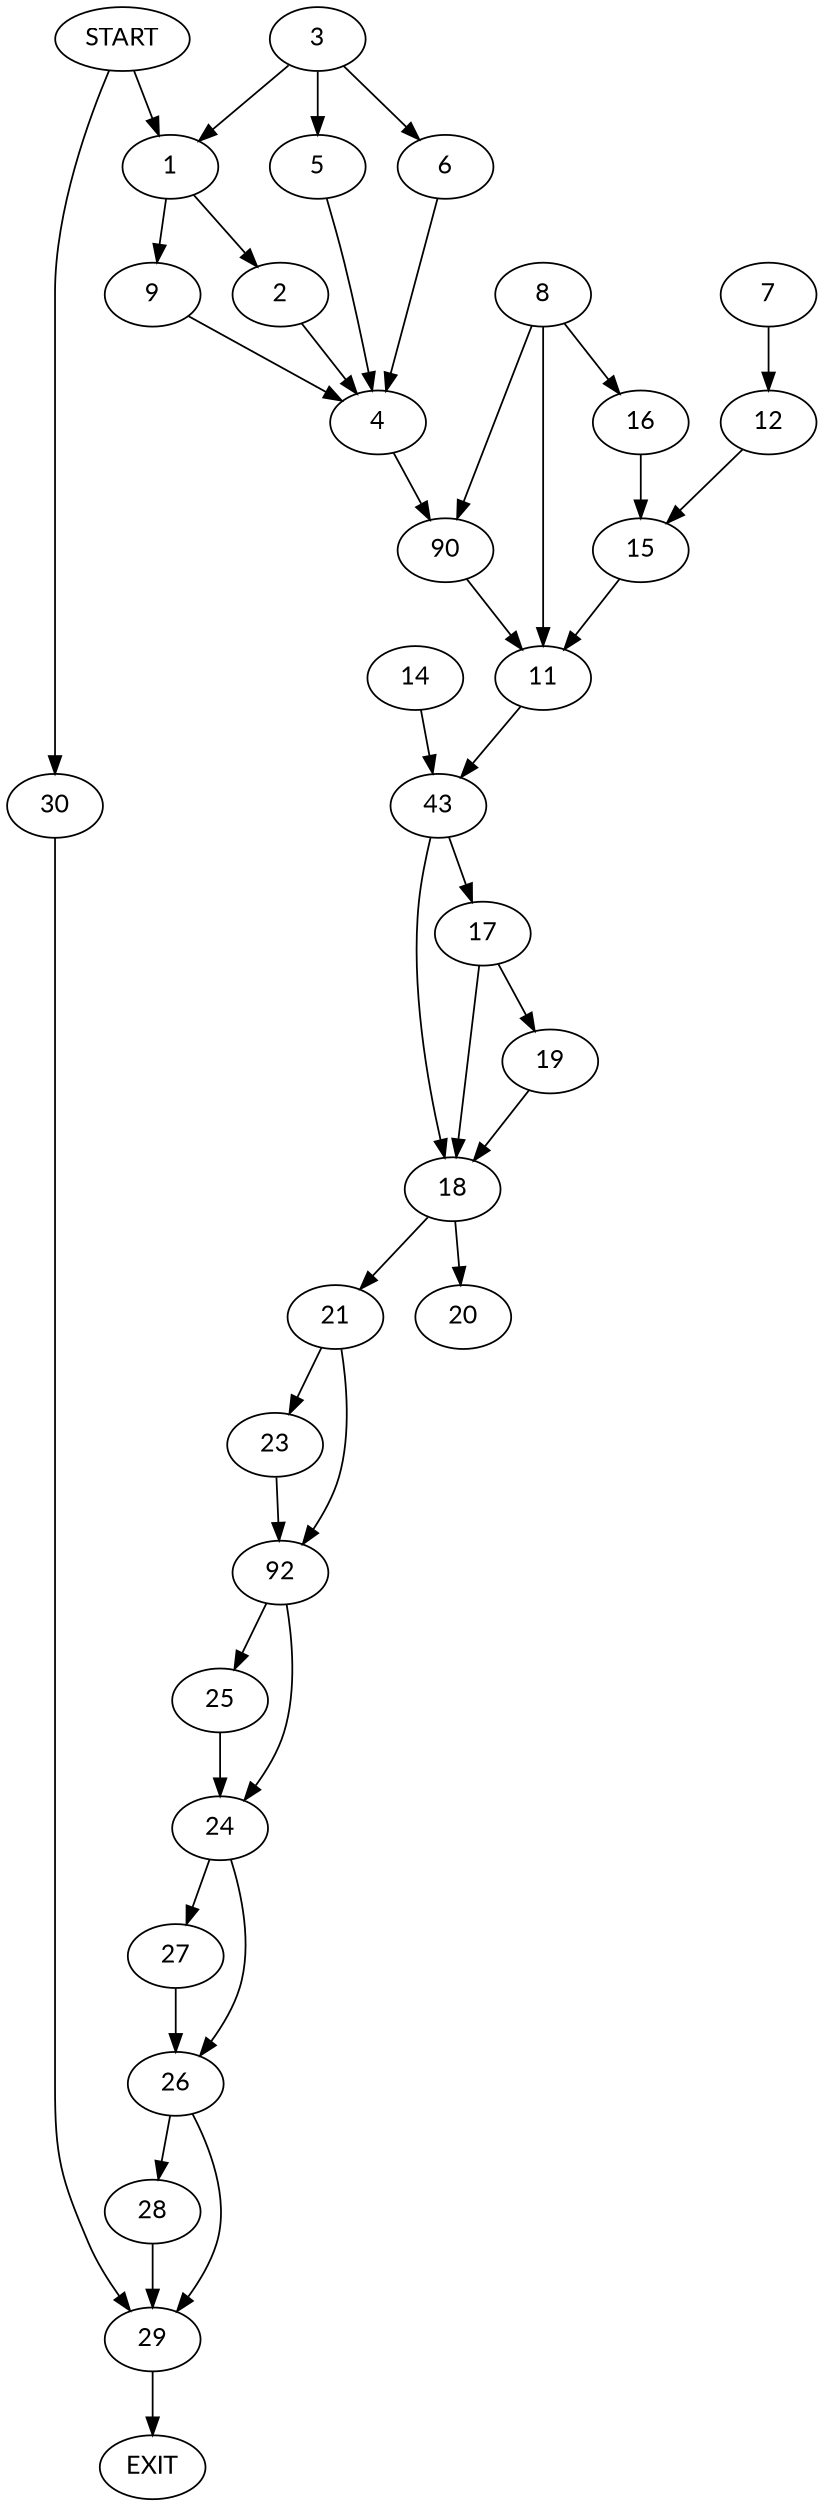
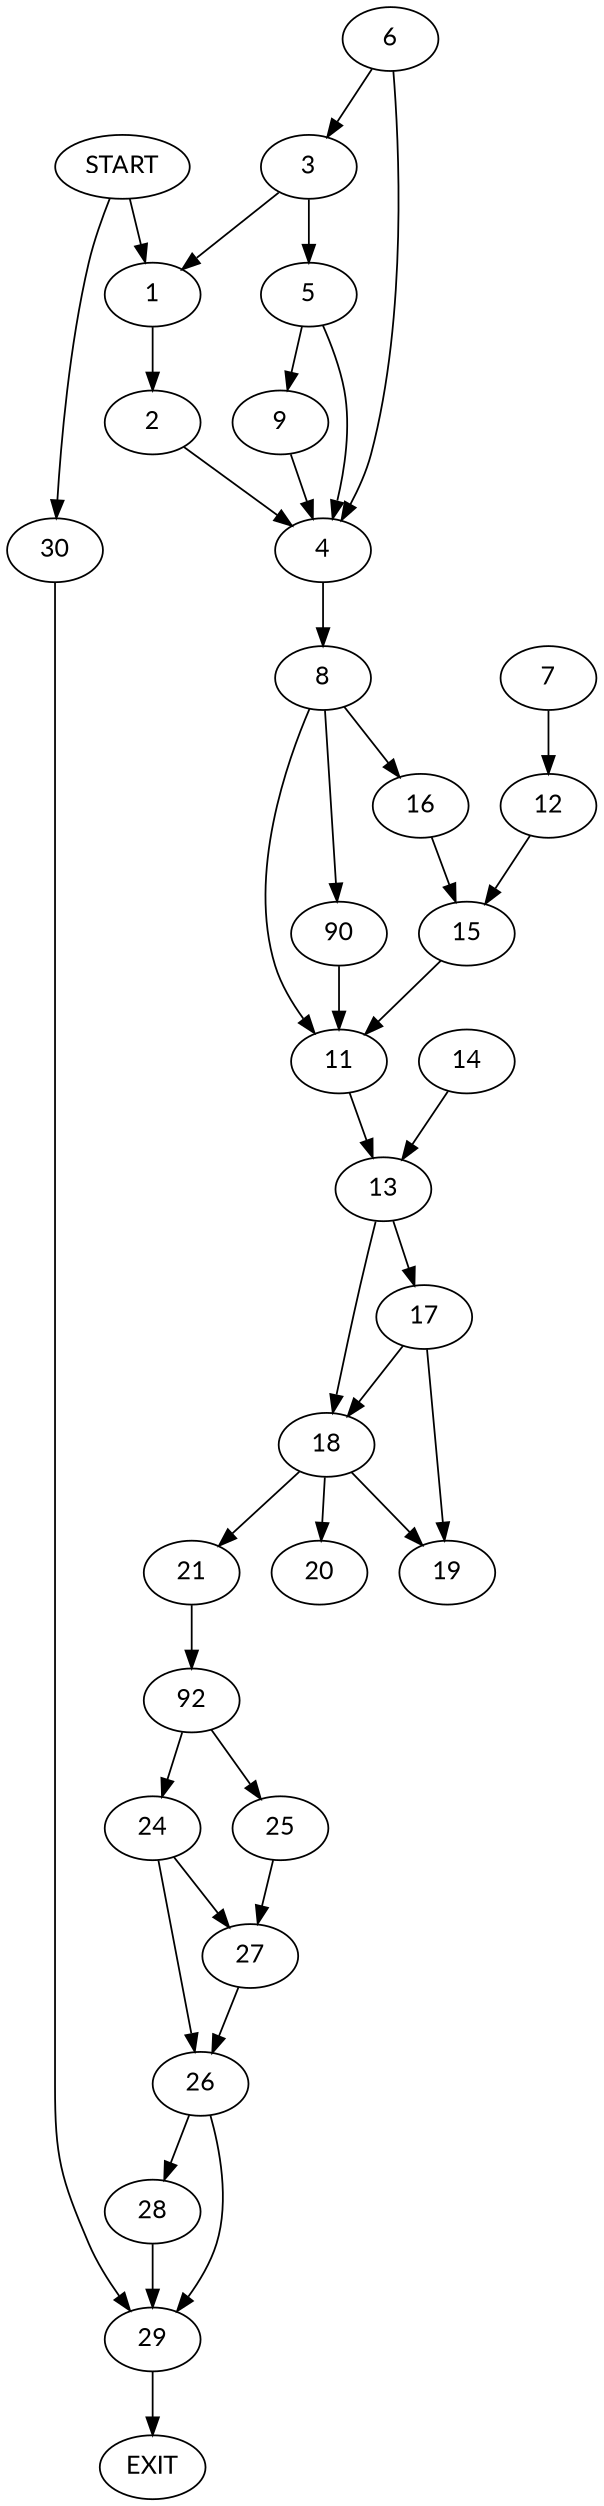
  digraph {
    fontname=Lato
    node [fontname=Lato]
    edge [fontname=Lato]
    n1 [label=START]
    1
    30
    2
    29
    n6 [label=EXIT]
    4
    3
    5
    6
    8
    9
    7
    12
    11
    n16 [label=90]
    16
-   13 [label=43]
+   13
    15
    17
    18
    14
    19
    20
    21
    n26 [label=92]
-   23
    24
    25
    26
    27
    28
    n1 -> 1
    n1 -> 30
    1 -> 2
    30 -> 29
    2 -> 4
    29 -> n6
-   4 -> n16
+   4 -> 8
    3 -> 1
    3 -> 5
-   3 -> 6
+   6 -> 3
    5 -> 4
-   1 -> 9
+   5 -> 9
    6 -> 4
    8 -> 11
    8 -> n16
    8 -> 16
    9 -> 4
    7 -> 12
    12 -> 15
    11 -> 13
    n16 -> 11
    16 -> 15
    13 -> 17
    13 -> 18
    15 -> 11
    17 -> 18
    17 -> 19
    18 -> 20
    18 -> 21
    14 -> 13
-   19 -> 18
+   18 -> 19
    21 -> n26
-   21 -> 23
    n26 -> 24
    n26 -> 25
-   23 -> n26
    24 -> 26
    24 -> 27
-   25 -> 24
+   25 -> 27
    26 -> 29
    26 -> 28
    27 -> 26
    28 -> 29
  }
